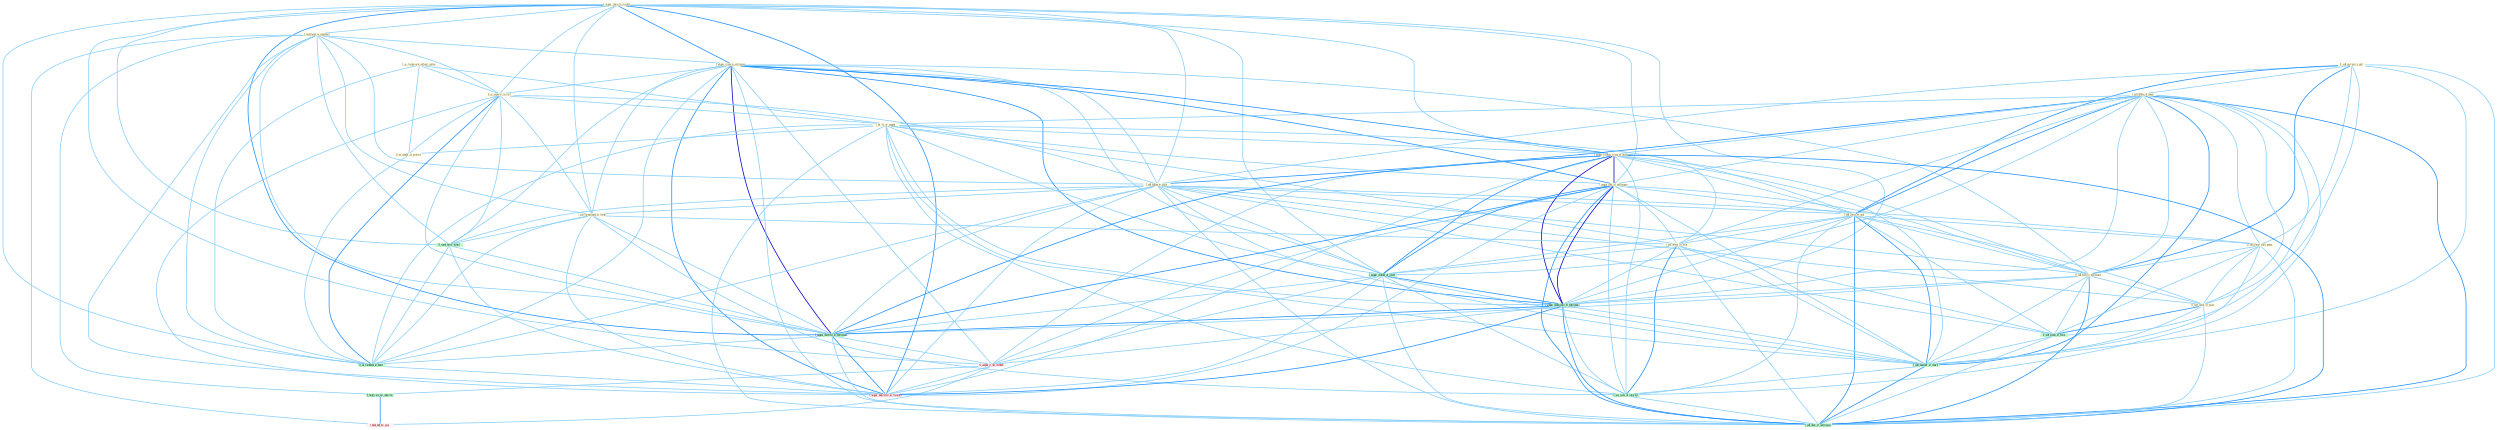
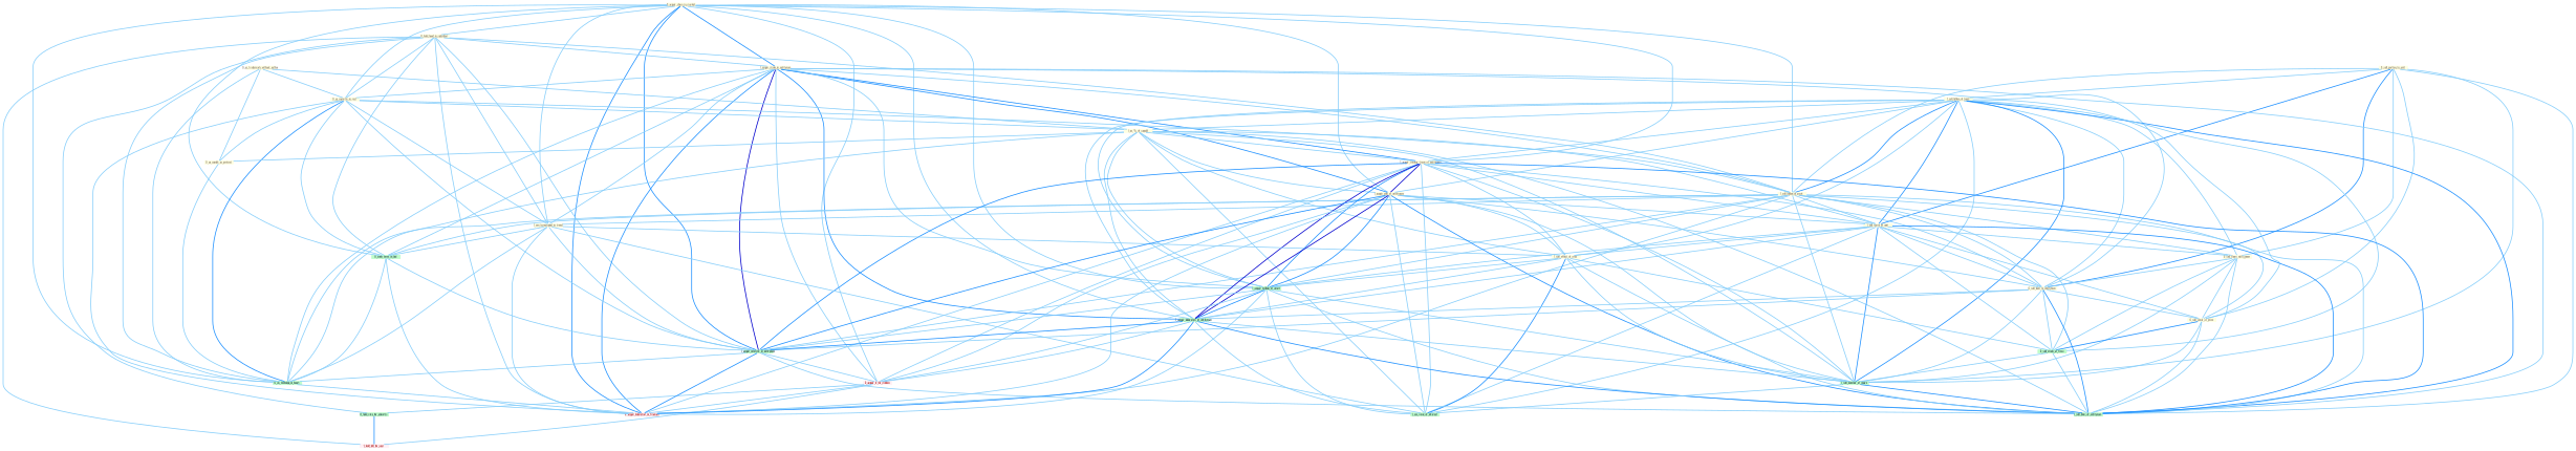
  graph {
    fontname=Oswald
    node [color="#ffffe0" fixedsize=true fontcolor="#8b7d6b" fontname=Oswald fontsize=4 shape=polygon style=filled]
    edge [color="#87cefa" fontname=Oswald w=1]
    "0_acquir_share_in_market " [height=.06 width=.5]
    "0_sell_portion_to_unit " [height=.06 width=.5]
    "0_hold_bond_in_subsidiari " [height=.06 width=.5]
    "1_acquir_stake_in_entitynam " [height=.06 width=.5]
    "0_us_trademark_without_author " [height=.06 width=.5]
    "0_us_expertis_in_rest " [height=.06 width=.5]
    "1_sell_billion_of_bond " [height=.06 width=.5]
    "1_sell_billion_in_asset " [height=.06 width=.5]
    "1_us_%_of_capabl " [height=.06 width=.5]
    "1_acquir_treasur-trove_of_entitynam " [height=.06 width=.5]
    "1_see_turnaround_in_trend " [height=.06 width=.5]
    "1_acquir_unit_of_entitynam " [height=.06 width=.5]
    "1_sell_some_of_unit " [height=.06 width=.5]
    "1_see_effect_of_eros " [height=.06 width=.5]
    "0_us_condit_as_pretext " [height=.06 width=.5]
    "0_sell_them_with_gener " [height=.06 width=.5]
    "0_sell_facil_to_entitynam " [height=.06 width=.5]
    "0_sell_secur_at_price " [height=.06 width=.5]
    "0_acquir_it_for_million " [color="#fff0f5" fontcolor="#b22222" height=.06 width=.5]
    "0_acquir_laboratori_in_transact " [color="#fff0f5" fontcolor="#b22222" height=.06 width=.5]
    "1_hold_bill_for_year " [color="#fff0f5" fontcolor="#b22222" height=.06 width=.5]
    "1_acquir_million_of_asset " [color="#BDFCC9" fontcolor="#2f4f4f" height=.06 width=.5]
    "1_acquir_laboratori_of_entitynam " [color="#BDFCC9" fontcolor="#2f4f4f" height=.06 width=.5]
    "0_seek_term_in_bid " [color="#BDFCC9" fontcolor="#2f4f4f" height=.06 width=.5]
    "1_acquir_interest_in_entitynam " [color="#BDFCC9" fontcolor="#2f4f4f" height=.06 width=.5]
    "0_us_techniqu_in_heart " [color="#BDFCC9" fontcolor="#2f4f4f" height=.06 width=.5]
    "1_sell_number_of_share " [color="#BDFCC9" fontcolor="#2f4f4f" height=.06 width=.5]
    "1_sell_divis_of_entitynam " [color="#BDFCC9" fontcolor="#2f4f4f" height=.06 width=.5]
    "0_hold_rate_for_advertis " [color="#BDFCC9" fontcolor="#2f4f4f" height=.06 width=.5]
    "0_sell_stock_at_time " [color="#BDFCC9" fontcolor="#2f4f4f" height=.06 width=.5]
    "1_see_reviv_of_interest " [color="#BDFCC9" fontcolor="#2f4f4f" height=.06 width=.5]
    subgraph sub_1 {
      "0_acquir_share_in_market "
      "0_sell_portion_to_unit "
      "0_hold_bond_in_subsidiari "
      "1_acquir_stake_in_entitynam "
      "0_us_trademark_without_author "
      "0_us_expertis_in_rest "
      "1_sell_billion_of_bond "
      "1_sell_billion_in_asset "
      "1_us_%_of_capabl "
      "1_acquir_treasur-trove_of_entitynam "
      "1_see_turnaround_in_trend "
      "1_acquir_unit_of_entitynam "
      "1_sell_some_of_unit "
      "1_see_effect_of_eros "
      "0_us_condit_as_pretext "
      "0_sell_them_with_gener "
      "0_sell_facil_to_entitynam "
      "0_sell_secur_at_price "
    }
    subgraph sub_2 {
      "0_acquir_it_for_million "
      "0_acquir_laboratori_in_transact "
      "1_hold_bill_for_year "
    }
    "0_acquir_share_in_market " -- "0_hold_bond_in_subsidiari "
    "0_acquir_share_in_market " -- "1_acquir_stake_in_entitynam " [color="#1e90ff" w=2]
    "0_acquir_share_in_market " -- "0_us_expertis_in_rest "
    "0_acquir_share_in_market " -- "1_sell_billion_in_asset "
    "0_acquir_share_in_market " -- "1_acquir_treasur-trove_of_entitynam "
    "0_acquir_share_in_market " -- "1_see_turnaround_in_trend "
    "0_acquir_share_in_market " -- "1_acquir_unit_of_entitynam "
    "0_acquir_share_in_market " -- "0_acquir_it_for_million "
    "0_acquir_share_in_market " -- "0_acquir_laboratori_in_transact " [color="#1e90ff" w=2]
    "0_acquir_share_in_market " -- "1_acquir_million_of_asset "
    "0_acquir_share_in_market " -- "1_acquir_laboratori_of_entitynam "
    "0_acquir_share_in_market " -- "0_seek_term_in_bid "
    "0_acquir_share_in_market " -- "1_acquir_interest_in_entitynam " [color="#1e90ff" w=2]
    "0_acquir_share_in_market " -- "0_us_techniqu_in_heart "
    "0_sell_portion_to_unit " -- "1_sell_billion_of_bond "
    "0_sell_portion_to_unit " -- "1_sell_billion_in_asset "
    "0_sell_portion_to_unit " -- "1_sell_some_of_unit " [color="#1e90ff" w=2]
    "0_sell_portion_to_unit " -- "0_sell_them_with_gener "
    "0_sell_portion_to_unit " -- "0_sell_facil_to_entitynam " [color="#1e90ff" w=2]
    "0_sell_portion_to_unit " -- "0_sell_secur_at_price "
    "0_sell_portion_to_unit " -- "1_sell_number_of_share "
    "0_sell_portion_to_unit " -- "1_sell_divis_of_entitynam "
    "0_hold_bond_in_subsidiari " -- "1_acquir_stake_in_entitynam "
    "0_hold_bond_in_subsidiari " -- "0_us_expertis_in_rest "
    "0_hold_bond_in_subsidiari " -- "1_sell_billion_in_asset "
    "0_hold_bond_in_subsidiari " -- "1_see_turnaround_in_trend "
    "0_hold_bond_in_subsidiari " -- "0_acquir_laboratori_in_transact "
    "0_hold_bond_in_subsidiari " -- "1_hold_bill_for_year "
    "0_hold_bond_in_subsidiari " -- "0_seek_term_in_bid "
    "0_hold_bond_in_subsidiari " -- "1_acquir_interest_in_entitynam "
    "0_hold_bond_in_subsidiari " -- "0_us_techniqu_in_heart "
    "0_hold_bond_in_subsidiari " -- "0_hold_rate_for_advertis "
    "1_acquir_stake_in_entitynam " -- "0_us_expertis_in_rest "
    "1_acquir_stake_in_entitynam " -- "1_sell_billion_in_asset "
    "1_acquir_stake_in_entitynam " -- "1_acquir_treasur-trove_of_entitynam " [color="#1e90ff" w=2]
    "1_acquir_stake_in_entitynam " -- "1_see_turnaround_in_trend "
    "1_acquir_stake_in_entitynam " -- "1_acquir_unit_of_entitynam " [color="#1e90ff" w=2]
    "1_acquir_stake_in_entitynam " -- "0_sell_facil_to_entitynam "
    "1_acquir_stake_in_entitynam " -- "0_acquir_it_for_million "
    "1_acquir_stake_in_entitynam " -- "0_acquir_laboratori_in_transact " [color="#1e90ff" w=2]
    "1_acquir_stake_in_entitynam " -- "1_acquir_million_of_asset "
    "1_acquir_stake_in_entitynam " -- "1_acquir_laboratori_of_entitynam " [color="#1e90ff" w=2]
    "1_acquir_stake_in_entitynam " -- "0_seek_term_in_bid "
    "1_acquir_stake_in_entitynam " -- "1_acquir_interest_in_entitynam " [color="#0000cd" w=3]
    "1_acquir_stake_in_entitynam " -- "0_us_techniqu_in_heart "
    "1_acquir_stake_in_entitynam " -- "1_sell_divis_of_entitynam "
    "0_us_trademark_without_author " -- "0_us_expertis_in_rest "
    "0_us_trademark_without_author " -- "1_us_%_of_capabl "
    "0_us_trademark_without_author " -- "0_us_condit_as_pretext "
    "0_us_trademark_without_author " -- "0_us_techniqu_in_heart "
    "0_us_expertis_in_rest " -- "1_sell_billion_in_asset "
    "0_us_expertis_in_rest " -- "1_us_%_of_capabl "
    "0_us_expertis_in_rest " -- "1_see_turnaround_in_trend "
    "0_us_expertis_in_rest " -- "0_us_condit_as_pretext "
    "0_us_expertis_in_rest " -- "0_acquir_laboratori_in_transact "
    "0_us_expertis_in_rest " -- "0_seek_term_in_bid "
    "0_us_expertis_in_rest " -- "1_acquir_interest_in_entitynam "
    "0_us_expertis_in_rest " -- "0_us_techniqu_in_heart " [color="#1e90ff" w=2]
    "1_sell_billion_of_bond " -- "1_sell_billion_in_asset " [color="#1e90ff" w=2]
    "1_sell_billion_of_bond " -- "1_us_%_of_capabl "
    "1_sell_billion_of_bond " -- "1_acquir_treasur-trove_of_entitynam "
    "1_sell_billion_of_bond " -- "1_acquir_unit_of_entitynam "
    "1_sell_billion_of_bond " -- "1_sell_some_of_unit " [color="#1e90ff" w=2]
    "1_sell_billion_of_bond " -- "1_see_effect_of_eros "
    "1_sell_billion_of_bond " -- "0_sell_them_with_gener "
    "1_sell_billion_of_bond " -- "0_sell_facil_to_entitynam "
    "1_sell_billion_of_bond " -- "0_sell_secur_at_price "
    "1_sell_billion_of_bond " -- "1_acquir_million_of_asset "
    "1_sell_billion_of_bond " -- "1_acquir_laboratori_of_entitynam "
    "1_sell_billion_of_bond " -- "1_sell_number_of_share " [color="#1e90ff" w=2]
    "1_sell_billion_of_bond " -- "1_sell_divis_of_entitynam " [color="#1e90ff" w=2]
    "1_sell_billion_of_bond " -- "0_sell_stock_at_time "
    "1_sell_billion_of_bond " -- "1_see_reviv_of_interest "
    "1_sell_billion_in_asset " -- "1_see_turnaround_in_trend "
    "1_sell_billion_in_asset " -- "1_sell_some_of_unit "
    "1_sell_billion_in_asset " -- "0_sell_them_with_gener "
    "1_sell_billion_in_asset " -- "0_sell_facil_to_entitynam "
    "1_sell_billion_in_asset " -- "0_sell_secur_at_price "
    "1_sell_billion_in_asset " -- "0_acquir_laboratori_in_transact "
    "1_sell_billion_in_asset " -- "1_acquir_million_of_asset "
    "1_sell_billion_in_asset " -- "0_seek_term_in_bid "
    "1_sell_billion_in_asset " -- "1_acquir_interest_in_entitynam "
    "1_sell_billion_in_asset " -- "0_us_techniqu_in_heart "
    "1_sell_billion_in_asset " -- "1_sell_number_of_share "
    "1_sell_billion_in_asset " -- "1_sell_divis_of_entitynam "
    "1_sell_billion_in_asset " -- "0_sell_stock_at_time "
    "1_us_%_of_capabl " -- "1_acquir_treasur-trove_of_entitynam "
    "1_us_%_of_capabl " -- "1_acquir_unit_of_entitynam "
    "1_us_%_of_capabl " -- "1_sell_some_of_unit "
    "1_us_%_of_capabl " -- "1_see_effect_of_eros "
    "1_us_%_of_capabl " -- "0_us_condit_as_pretext "
    "1_us_%_of_capabl " -- "1_acquir_million_of_asset "
    "1_us_%_of_capabl " -- "1_acquir_laboratori_of_entitynam "
    "1_us_%_of_capabl " -- "0_us_techniqu_in_heart "
    "1_us_%_of_capabl " -- "1_sell_number_of_share "
    "1_us_%_of_capabl " -- "1_sell_divis_of_entitynam "
    "1_us_%_of_capabl " -- "1_see_reviv_of_interest "
    "1_acquir_treasur-trove_of_entitynam " -- "1_acquir_unit_of_entitynam " [color="#0000cd" w=3]
    "1_acquir_treasur-trove_of_entitynam " -- "1_sell_some_of_unit "
    "1_acquir_treasur-trove_of_entitynam " -- "1_see_effect_of_eros "
    "1_acquir_treasur-trove_of_entitynam " -- "0_sell_facil_to_entitynam "
    "1_acquir_treasur-trove_of_entitynam " -- "0_acquir_it_for_million "
    "1_acquir_treasur-trove_of_entitynam " -- "0_acquir_laboratori_in_transact "
    "1_acquir_treasur-trove_of_entitynam " -- "1_acquir_million_of_asset " [color="#1e90ff" w=2]
    "1_acquir_treasur-trove_of_entitynam " -- "1_acquir_laboratori_of_entitynam " [color="#0000cd" w=3]
    "1_acquir_treasur-trove_of_entitynam " -- "1_acquir_interest_in_entitynam " [color="#1e90ff" w=2]
    "1_acquir_treasur-trove_of_entitynam " -- "1_sell_number_of_share "
    "1_acquir_treasur-trove_of_entitynam " -- "1_sell_divis_of_entitynam " [color="#1e90ff" w=2]
    "1_acquir_treasur-trove_of_entitynam " -- "1_see_reviv_of_interest "
    "1_see_turnaround_in_trend " -- "1_see_effect_of_eros "
    "1_see_turnaround_in_trend " -- "0_acquir_laboratori_in_transact "
    "1_see_turnaround_in_trend " -- "0_seek_term_in_bid "
    "1_see_turnaround_in_trend " -- "1_acquir_interest_in_entitynam "
    "1_see_turnaround_in_trend " -- "0_us_techniqu_in_heart "
    "1_see_turnaround_in_trend " -- "1_see_reviv_of_interest "
    "1_acquir_unit_of_entitynam " -- "1_sell_some_of_unit "
    "1_acquir_unit_of_entitynam " -- "1_see_effect_of_eros "
    "1_acquir_unit_of_entitynam " -- "0_sell_facil_to_entitynam "
    "1_acquir_unit_of_entitynam " -- "0_acquir_it_for_million "
    "1_acquir_unit_of_entitynam " -- "0_acquir_laboratori_in_transact "
    "1_acquir_unit_of_entitynam " -- "1_acquir_million_of_asset " [color="#1e90ff" w=2]
    "1_acquir_unit_of_entitynam " -- "1_acquir_laboratori_of_entitynam " [color="#0000cd" w=3]
    "1_acquir_unit_of_entitynam " -- "1_acquir_interest_in_entitynam " [color="#1e90ff" w=2]
    "1_acquir_unit_of_entitynam " -- "1_sell_number_of_share "
    "1_acquir_unit_of_entitynam " -- "1_sell_divis_of_entitynam " [color="#1e90ff" w=2]
    "1_acquir_unit_of_entitynam " -- "1_see_reviv_of_interest "
    "1_sell_some_of_unit " -- "1_see_effect_of_eros "
    "1_sell_some_of_unit " -- "0_sell_them_with_gener "
    "1_sell_some_of_unit " -- "0_sell_facil_to_entitynam "
    "1_sell_some_of_unit " -- "0_sell_secur_at_price "
    "1_sell_some_of_unit " -- "1_acquir_million_of_asset "
    "1_sell_some_of_unit " -- "1_acquir_laboratori_of_entitynam "
    "1_sell_some_of_unit " -- "1_sell_number_of_share " [color="#1e90ff" w=2]
    "1_sell_some_of_unit " -- "1_sell_divis_of_entitynam " [color="#1e90ff" w=2]
    "1_sell_some_of_unit " -- "0_sell_stock_at_time "
    "1_sell_some_of_unit " -- "1_see_reviv_of_interest "
    "1_see_effect_of_eros " -- "1_acquir_million_of_asset "
    "1_see_effect_of_eros " -- "1_acquir_laboratori_of_entitynam "
    "1_see_effect_of_eros " -- "1_sell_number_of_share "
    "1_see_effect_of_eros " -- "1_sell_divis_of_entitynam "
    "1_see_effect_of_eros " -- "0_sell_stock_at_time "
    "1_see_effect_of_eros " -- "1_see_reviv_of_interest " [color="#1e90ff" w=2]
    "0_us_condit_as_pretext " -- "0_us_techniqu_in_heart "
    "0_sell_them_with_gener " -- "0_sell_facil_to_entitynam "
    "0_sell_them_with_gener " -- "0_sell_secur_at_price "
    "0_sell_them_with_gener " -- "1_sell_number_of_share "
    "0_sell_them_with_gener " -- "1_sell_divis_of_entitynam "
    "0_sell_them_with_gener " -- "0_sell_stock_at_time "
    "0_sell_facil_to_entitynam " -- "0_sell_secur_at_price "
    "0_sell_facil_to_entitynam " -- "1_acquir_laboratori_of_entitynam "
    "0_sell_facil_to_entitynam " -- "1_acquir_interest_in_entitynam "
    "0_sell_facil_to_entitynam " -- "1_sell_number_of_share "
    "0_sell_facil_to_entitynam " -- "1_sell_divis_of_entitynam " [color="#1e90ff" w=2]
    "0_sell_facil_to_entitynam " -- "0_sell_stock_at_time "
    "0_sell_secur_at_price " -- "1_sell_number_of_share "
    "0_sell_secur_at_price " -- "1_sell_divis_of_entitynam "
    "0_sell_secur_at_price " -- "0_sell_stock_at_time " [color="#1e90ff" w=2]
    "0_acquir_it_for_million " -- "0_acquir_laboratori_in_transact "
    "0_acquir_it_for_million " -- "1_hold_bill_for_year "
    "0_acquir_it_for_million " -- "0_hold_rate_for_advertis "
    "1_acquir_million_of_asset " -- "0_acquir_it_for_million "
    "1_acquir_million_of_asset " -- "0_acquir_laboratori_in_transact "
    "1_acquir_million_of_asset " -- "1_acquir_laboratori_of_entitynam " [color="#1e90ff" w=2]
    "1_acquir_million_of_asset " -- "1_acquir_interest_in_entitynam "
    "1_acquir_million_of_asset " -- "1_sell_number_of_share "
    "1_acquir_million_of_asset " -- "1_sell_divis_of_entitynam "
    "1_acquir_million_of_asset " -- "1_see_reviv_of_interest "
    "1_acquir_laboratori_of_entitynam " -- "0_acquir_it_for_million "
    "1_acquir_laboratori_of_entitynam " -- "0_acquir_laboratori_in_transact " [color="#1e90ff" w=2]
    "1_acquir_laboratori_of_entitynam " -- "1_acquir_interest_in_entitynam " [color="#1e90ff" w=2]
    "1_acquir_laboratori_of_entitynam " -- "1_sell_number_of_share "
    "1_acquir_laboratori_of_entitynam " -- "1_sell_divis_of_entitynam " [color="#1e90ff" w=2]
    "1_acquir_laboratori_of_entitynam " -- "1_see_reviv_of_interest "
    "0_seek_term_in_bid " -- "0_acquir_laboratori_in_transact "
    "0_seek_term_in_bid " -- "1_acquir_interest_in_entitynam "
    "0_seek_term_in_bid " -- "0_us_techniqu_in_heart "
    "1_acquir_interest_in_entitynam " -- "0_acquir_it_for_million "
    "1_acquir_interest_in_entitynam " -- "0_acquir_laboratori_in_transact " [color="#1e90ff" w=2]
    "1_acquir_interest_in_entitynam " -- "0_us_techniqu_in_heart "
    "1_acquir_interest_in_entitynam " -- "1_sell_divis_of_entitynam "
    "0_us_techniqu_in_heart " -- "0_acquir_laboratori_in_transact "
    "1_sell_number_of_share " -- "1_sell_divis_of_entitynam " [color="#1e90ff" w=2]
    "1_sell_number_of_share " -- "1_see_reviv_of_interest "
    "0_hold_rate_for_advertis " -- "1_hold_bill_for_year " [color="#1e90ff" w=2]
    "0_sell_stock_at_time " -- "1_sell_number_of_share "
    "0_sell_stock_at_time " -- "1_sell_divis_of_entitynam "
-   "1_see_reviv_of_interest " -- "1_sell_divis_of_entitynam "
  }
